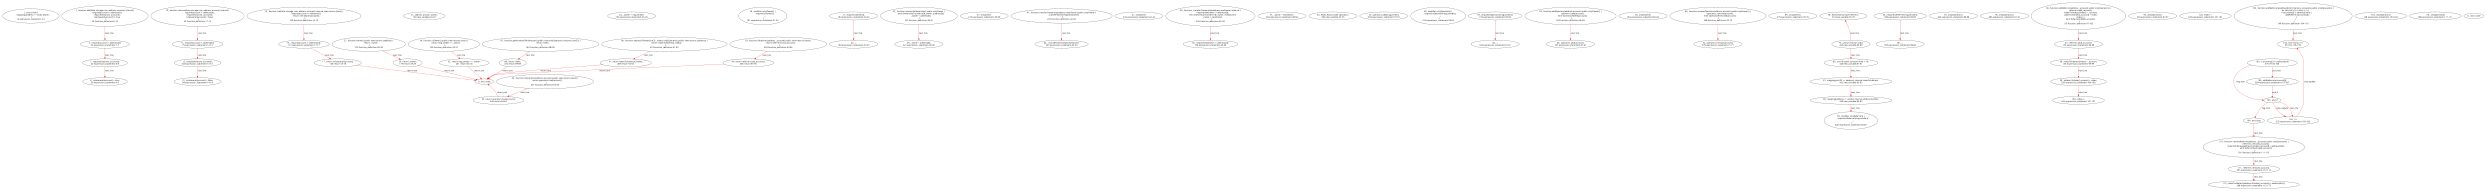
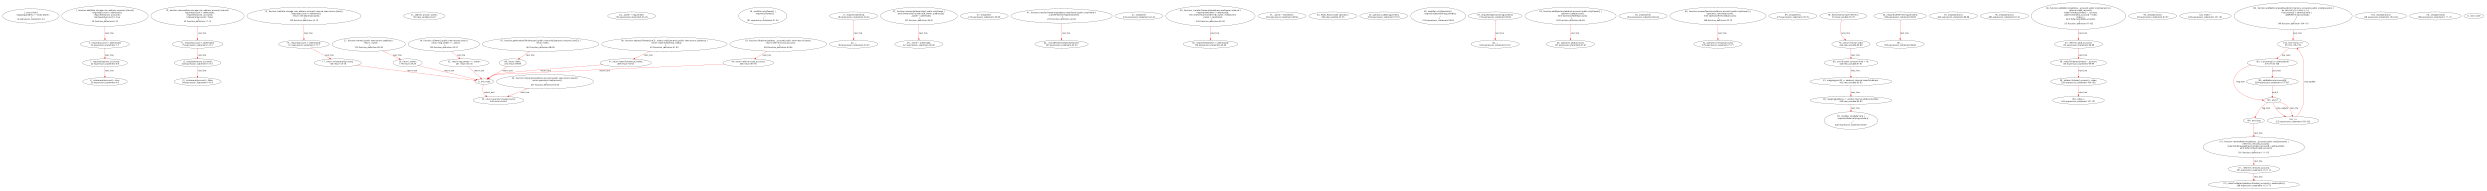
  digraph {
    fontname="Open Sans"
    node [fontname="Open Sans" type_label=expression_statement]
    edge [color=red controlflow_type=next_line edge_type=CFG_edge fontname="Open Sans"]
    n1 [label="2_ struct Role {\n        mapping (address => bool) bearer;\n    }\n12-expression_statement-3-5" method="Role()"]
    n2 [label="5_ function add(Role storage role, address account) internal {\n        require(account != address(0));\n        require(!has(role, account));\n        role.bearer[account] = true;\n    }\n20-function_definition-6-10" method="add(Role storage role,address account)" type_label=function_definition]
    n3 [label="6_ require(account != address(0));\n33-expression_statement-7-7" method="add(Role storage role,address account)"]
    n4 [label="7_ require(!has(role, account));\n42-expression_statement-8-8" method="add(Role storage role,address account)"]
    n5 [label="8_ role.bearer[account] = true;\n53-expression_statement-9-9" method="add(Role storage role,address account)"]
    n6 [label="10_ function remove(Role storage role, address account) internal {\n        require(account != address(0));\n        require(has(role, account));\n        role.bearer[account] = false;\n    }\n62-function_definition-11-15" method="remove(Role storage role,address account)" type_label=function_definition]
    n7 [label="11_ require(account != address(0));\n75-expression_statement-12-12" method="remove(Role storage role,address account)"]
    n8 [label="12_ require(has(role, account));\n84-expression_statement-13-13" method="remove(Role storage role,address account)"]
    n9 [label="13_ role.bearer[account] = false;\n94-expression_statement-14-14" method="remove(Role storage role,address account)"]
    n10 [label="15_ function has(Role storage role, address account) internal view returns (bool) {\n        require(account != address(0));\n        return role.bearer[account];\n    }\n103-function_definition-16-19" method="has(Role storage role,address account)" type_label=function_definition]
    n11 [label="16_ require(account != address(0));\n121-expression_statement-17-17" method="has(Role storage role,address account)"]
    n12 [label="17_ return role.bearer[account];\n130-return-18-18" method="has(Role storage role,address account)" type_label=return]
    n13 [label="0_ exit_node" type_label=exit]
    n14 [label="21_ address private _owner;\n139-new_variable-22-22" type_label=new_variable]
    n15 [label="24_ _owner = msg.sender;\n156-expression_statement-25-25"]
    n16 [label="27_ function owner() public view returns (address) {\n        return _owner;\n    }\n170-function_definition-28-30" method="owner()" type_label=function_definition]
    n17 [label="28_ return _owner;\n179-return-29-29" method="owner()" type_label=return]
    n18 [label="30_ modifier onlyOwner() {\n        require(isOwner());\n        _;\n    }\n181-expression_statement-31-34"]
    n19 [label="31_ require(isOwner());\n184-expression_statement-32-32"]
    n20 [label="32_ _;\n190-expression_statement-33-33"]
    n21 [label="34_ function isOwner() public view returns (bool) {\n        return msg.sender == _owner;\n    }\n192-function_definition-35-37" method="isOwner()" type_label=function_definition]
    n22 [label="35_ return msg.sender == _owner;\n201-return-36-36" method="isOwner()" type_label=return]
    n23 [label="37_ function renounceOwnership() public onlyOwner {\n        emit OwnershipTransferred(_owner, address(0));\n        _owner = address(0);\n    }\n207-function_definition-38-41" method="renounceOwnership()" type_label=function_definition]
    n24 [label="39_ _owner = address(0);\n221-expression_statement-40-40" method="renounceOwnership()"]
    n25 [label="37_ onlyOwner\n210-expression_statement-38-38" method="renounceOwnership()"]
    n26 [label="41_ function transferOwnership(address newOwner) public onlyOwner {\n        _transferOwnership(newOwner);\n    }\n227-function_definition-42-44" method="transferOwnership(address newOwner)" type_label=function_definition]
    n27 [label="42_ _transferOwnership(newOwner);\n237-expression_statement-43-43" method="transferOwnership(address newOwner)"]
    n28 [label="41_ onlyOwner\n234-expression_statement-42-42" method="transferOwnership(address newOwner)"]
    n29 [label="44_ function _transferOwnership(address newOwner) internal {\n        require(newOwner != address(0));\n        emit OwnershipTransferred(_owner, newOwner);\n        _owner = newOwner;\n    }\n242-function_definition-45-49" method="_transferOwnership(address newOwner)" type_label=function_definition]
    n30 [label="45_ require(newOwner != address(0));\n250-expression_statement-46-46" method="_transferOwnership(address newOwner)"]
    n31 [label="47_ _owner = newOwner;\n265-expression_statement-48-58" method="_transferOwnership(address newOwner)"]
    n32 [label="54_ Roles.Role private operators;\n294-new_variable-55-55" type_label=new_variable]
    n33 [label="56_ operators.add(msg.sender);\n303-expression_statement-57-57"]
    n34 [label="58_ modifier onlyOperator() {\n        require(isOperator(msg.sender));\n        _;\n    }\n312-expression_statement-59-62"]
    n35 [label="59_ require(isOperator(msg.sender));\n315-expression_statement-60-60"]
    n36 [label="60_ _;\n325-expression_statement-61-61"]
    n37 [label="62_ function isOperator(address account) public view returns (bool) {\n        return operators.has(account);\n    }\n327-function_definition-63-65" method="isOperator(address account)" type_label=function_definition]
    n38 [label="63_ return operators.has(account);\n340-return-64-64" method="isOperator(address account)" type_label=return]
    n39 [label="65_ function addOperator(address account) public onlyOwner() {\n        operators.add(account);\n        emit OperatorAdded(account);\n    }\n347-function_definition-66-69" method="addOperator(address account)" type_label=function_definition]
    n40 [label="66_ operators.add(account);\n357-expression_statement-67-67" method="addOperator(address account)"]
    n41 [label="65_ onlyOwner()\n354-expression_statement-66-66" method="addOperator(address account)"]
    n42 [label="69_ function removeOperator(address account) public onlyOwner() {\n        operators.remove(account);\n        emit OperatorRemoved(account);\n    }\n368-function_definition-70-73" method="removeOperator(address account)" type_label=function_definition]
    n43 [label="70_ operators.remove(account);\n378-expression_statement-71-71" method="removeOperator(address account)"]
    n44 [label="69_ onlyOwner()\n375-expression_statement-70-70" method="removeOperator(address account)"]
    n45 [label="78_ Roles.Role private referrers;\n414-new_variable-79-79" type_label=new_variable]
    n46 [label="79_ uint32 internal index;\n424-new_variable-80-80" type_label=new_variable]
    n47 [label="80_ uint16 public constant limit = 10;\n426-new_variable-81-81" type_label=new_variable]
    n48 [label="81_ mapping(uint32 => address) internal indexToAddress;\n432-new_variable-82-82" type_label=new_variable]
    n49 [label="82_ mapping(address => uint32) internal addressToIndex;\n439-new_variable-83-83" type_label=new_variable]
    n50 [label="83_ modifier onlyReferrer() {\n        require(isReferrer(msg.sender));\n        _;\n    }\n446-expression_statement-84-87"]
    n51 [label="84_ require(isReferrer(msg.sender));\n449-expression_statement-85-85"]
    n52 [label="85_ _;\n459-expression_statement-86-86"]
    n53 [label="87_ function getNumberOfAddresses() public view onlyOperator() returns (uint32) {\n        return index;\n    }\n461-function_definition-88-90" method="getNumberOfAddresses()" type_label=function_definition]
    n54 [label="88_ return index;\n472-return-89-89" method="getNumberOfAddresses()" type_label=return]
    n55 [label="87_ onlyOperator()\n465-expression_statement-88-88" method="getNumberOfAddresses()"]
    n56 [label="90_ function addressOfIndex(uint32 _index) onlyOperator() public view returns (address) {\n        return indexToAddress[_index];\n    }\n474-function_definition-91-93" method="addressOfIndex(uint32 _index)" type_label=function_definition]
    n57 [label="91_ return indexToAddress[_index];\n489-return-92-92" method="addressOfIndex(uint32 _index)" type_label=return]
    n58 [label="90_ onlyOperator()\n480-expression_statement-91-91" method="addressOfIndex(uint32 _index)"]
    n59 [label="93_ function isReferrer(address _account) public view returns (bool) {\n        return referrers.has(_account);\n    }\n493-function_definition-94-96" method="isReferrer(address _account)" type_label=function_definition]
    n60 [label="94_ return referrers.has(_account);\n506-return-95-95" method="isReferrer(address _account)" type_label=return]
    n61 [label="96_ function addReferrer(address _account) public onlyOperator() {\n        referrers.add(_account);\n        indexToAddress[index] = _account;\n        addressToIndex[_account] = index;\n        index++;\n        emit ReferrerAdded(_account);\n    }\n513-function_definition-97-103" method="addReferrer(address _account)" type_label=function_definition]
    n62 [label="97_ referrers.add(_account);\n523-expression_statement-98-98" method="addReferrer(address _account)"]
    n63 [label="98_ indexToAddress[index] = _account;\n530-expression_statement-99-99" method="addReferrer(address _account)"]
    n64 [label="96_ onlyOperator()\n520-expression_statement-97-97" method="addReferrer(address _account)"]
    n65 [label="99_ addressToIndex[_account] = index;\n536-expression_statement-100-100" method="addReferrer(address _account)"]
    n66 [label="100_ index++;\n542-expression_statement-101-101" method="addReferrer(address _account)"]
    n67 [label="120_ index++\n543-expression_statement-101-101" method="addReferrer(address _account)"]
    n68 [label="103_ function addReferrers(address[limit] memory accounts) public onlyOperator() {\n        for (uint16 i=0; i<limit; i++) {\n            if (accounts[i] != address(0x0)) {\n                addReferrer(accounts[i]);\n            }\n        }\n    }\n549-function_definition-104-110" method="addReferrers(address[limit] memory accounts)" type_label=function_definition]
    n69 [label="104_ for(i<limit;;i++)\n561-for-105-109" method="addReferrers(address[limit] memory accounts)" type_label=for]
    n70 [label="105_ if_accounts[i] != address(0x0)\n575-if-106-108" method="addReferrers(address[limit] memory accounts)" type_label=if]
    n71 [label="103_ onlyOperator()\n558-expression_statement-104-104" method="addReferrers(address[limit] memory accounts)"]
    n72 [label="104_ end_loop" method="addReferrers(address[limit] memory accounts)" type_label=end_loop]
    n73 [label="110_ function removeReferrer(address _account) public onlyOperator() {\n        referrers.remove(_account);\n        indexToAddress[addressToIndex[_account]] = address(0x0);\n        emit ReferrerRemoved(_account);\n    }\n591-function_definition-111-115" method="removeReferrer(address _account)" type_label=function_definition]
    n74 [label="105_ end_if" method="addReferrers(address[limit] memory accounts)" type_label=end_if]
    n75 [label="106_ addReferrer(accounts[i]);\n584-expression_statement-107-107" method="addReferrers(address[limit] memory accounts)"]
    n76 [label="111_ referrers.remove(_account);\n601-expression_statement-112-112" method="removeReferrer(address _account)"]
    n77 [label="104_ i++\n572-expression_statement-105-105" method="addReferrers(address[limit] memory accounts)"]
    n78 [label="112_ indexToAddress[addressToIndex[_account]] = address(0x0);\n608-expression_statement-113-113" method="removeReferrer(address _account)"]
    n79 [label="110_ onlyOperator()\n598-expression_statement-111-111" method="removeReferrer(address _account)"]
    n80 [label="0_ start_node" type_label=start]
    n2 -> n3 [label=next_line]
    n3 -> n4 [label=next_line]
    n4 -> n5 [label=next_line]
    n6 -> n7 [label=next_line]
    n7 -> n8 [label=next_line]
    n8 -> n9 [label=next_line]
    n10 -> n11 [label=next_line]
    n11 -> n12 [label=next_line]
    n12 -> n13 [controlflow_type=return_exit label=return_exit]
    n16 -> n17 [label=next_line]
    n17 -> n13 [controlflow_type=return_exit label=return_exit]
    n19 -> n20 [label=next_line]
    n21 -> n22 [label=next_line]
    n22 -> n13 [controlflow_type=return_exit label=return_exit]
    n23 -> n24 [label=next_line]
    n26 -> n27 [label=next_line]
    n29 -> n30 [label=next_line]
    n35 -> n36 [label=next_line]
    n37 -> n38 [label=next_line]
-   n38 -> n13 [controlflow_type=return_exit label=return_exit]
+   n13 -> n38 [controlflow_type=return_exit label=return_exit]
    n39 -> n40 [label=next_line]
    n42 -> n43 [label=next_line]
-   n46 -> n45 [label=next_line]
+   n45 -> n46 [label=next_line]
    n46 -> n47 [label=next_line]
    n47 -> n48 [label=next_line]
    n48 -> n49 [label=next_line]
    n49 -> n50 [label=next_line]
    n51 -> n52 [label=next_line]
    n53 -> n54 [label=next_line]
    n54 -> n13 [controlflow_type=return_exit label=return_exit]
    n56 -> n57 [label=next_line]
    n57 -> n13 [controlflow_type=return_exit label=return_exit]
    n59 -> n60 [label=next_line]
    n60 -> n13 [controlflow_type=return_exit label=return_exit]
    n61 -> n62 [label=next_line]
    n62 -> n63 [label=next_line]
    n63 -> n65 [label=next_line]
    n65 -> n66 [label=next_line]
    n68 -> n69 [label=next_line]
+   n69 -> n70 [controlflow_type=pos_next label=pos_next]
    n70 -> n74 [controlflow_type=neg_next label=neg_next]
    n70 -> n75 [controlflow_type=pos_next label=pos_next]
    n72 -> n73 [label=next_line]
    n73 -> n76 [label=next_line]
    n74 -> n72 [controlflow_type=neg_next label=neg_next]
    n74 -> n77 [controlflow_type=loop_update label=loop_update]
    n74 -> n77 [label=next_line]
    n75 -> n74 [controlflow_type=end_if label=end_if]
    n76 -> n78 [label=next_line]
    n77 -> n69 [controlflow_type=loop_update label=loop_update]
  }
